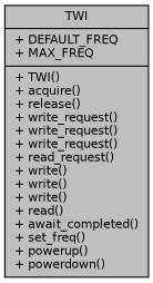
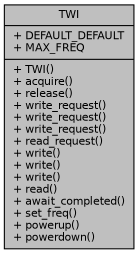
  digraph {
-   n1 [color=black fillcolor=grey75 fontcolor=black fontname=Helvetica fontsize=10 height=0.2 label="{TWI\n|+ DEFAULT_FREQ\l+ MAX_FREQ\l|+ TWI()\l+ acquire()\l+ release()\l+ write_request()\l+ write_request()\l+ write_request()\l+ read_request()\l+ write()\l+ write()\l+ write()\l+ read()\l+ await_completed()\l+ set_freq()\l+ powerup()\l+ powerdown()\l}" shape=record style=filled width=0.4]
+   n1 [color=black fillcolor=grey75 fontcolor=black fontname=Helvetica fontsize=10 height=0.2 label="{TWI\n|+ DEFAULT_DEFAULT\l+ MAX_FREQ\l|+ TWI()\l+ acquire()\l+ release()\l+ write_request()\l+ write_request()\l+ write_request()\l+ read_request()\l+ write()\l+ write()\l+ write()\l+ read()\l+ await_completed()\l+ set_freq()\l+ powerup()\l+ powerdown()\l}" shape=record style=filled width=0.4]
  }
